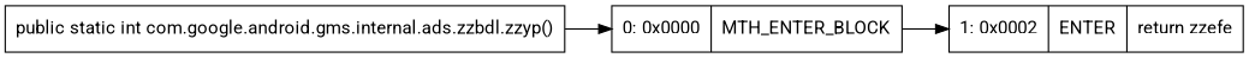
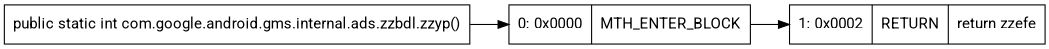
  digraph {
    rankdir=LR
    fontname=Roboto
    node [shape=record fontname=Roboto]
    edge [fontname=Roboto]
    n1 [label="{0\:\ 0x0000|MTH_ENTER_BLOCK\l}"]
-   n2 [label="{1\:\ 0x0002|ENTER\l|return zzefe\l}"]
+   n2 [label="{1\:\ 0x0002|RETURN\l|return zzefe\l}"]
    n3 [label="{public static int com.google.android.gms.internal.ads.zzbdl.zzyp() }"]
    n1 -> n2
    n3 -> n1
  }
